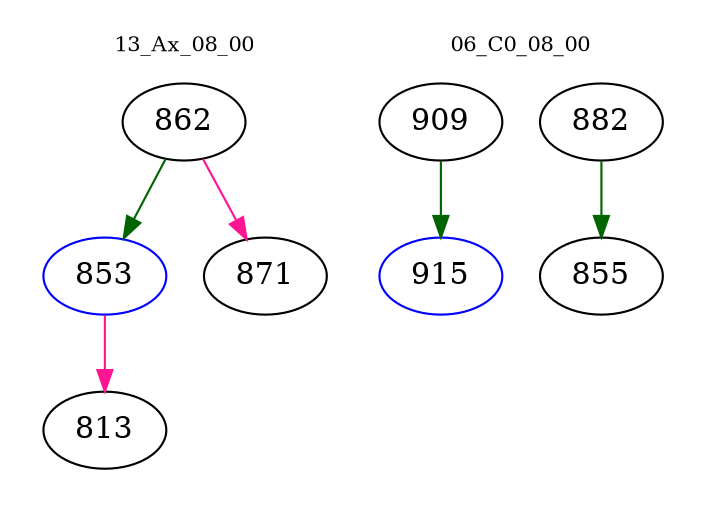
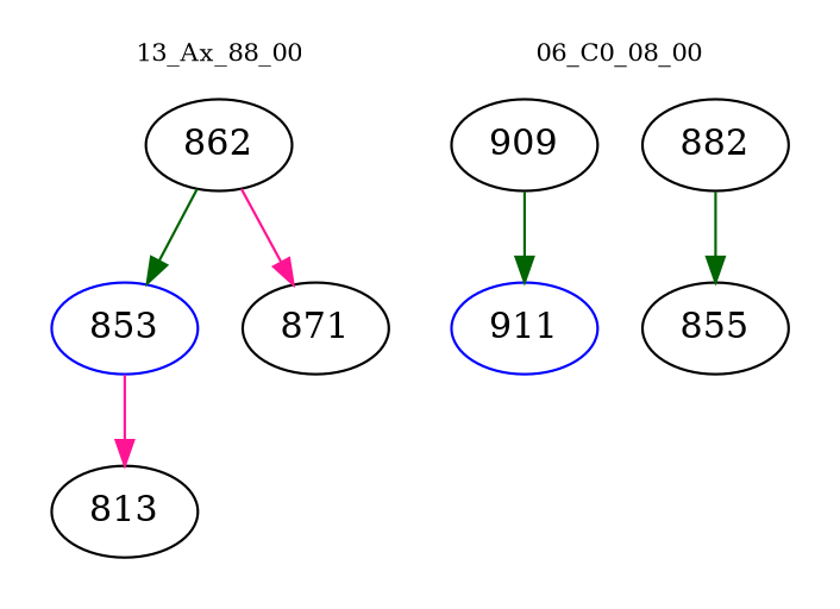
  digraph {
    node [color=black]
    edge [color=darkgreen]
    n1 [label=862]
    n2 [color=blue label=853]
    n3 [label=871]
    n4 [label=813]
    n5 [label=882]
    n6 [label=909]
    n7 [label=855]
-   n8 [color=blue label=915]
+   n8 [color=blue label=911]
    subgraph cluster_1 {
      color=white
      fontsize=10
-     label="13_Ax_08_00"
+     label="13_Ax_88_00"
      n1
      n2
      n3
      n4
    }
    subgraph cluster_2 {
      color=white
      fontsize=10
      label="06_C0_08_00"
      n5
      n6
      n7
      n8
    }
    n1 -> n2
    n1 -> n3 [color=deeppink]
    n2 -> n4 [color=deeppink]
    n5 -> n7
    n6 -> n8
  }
